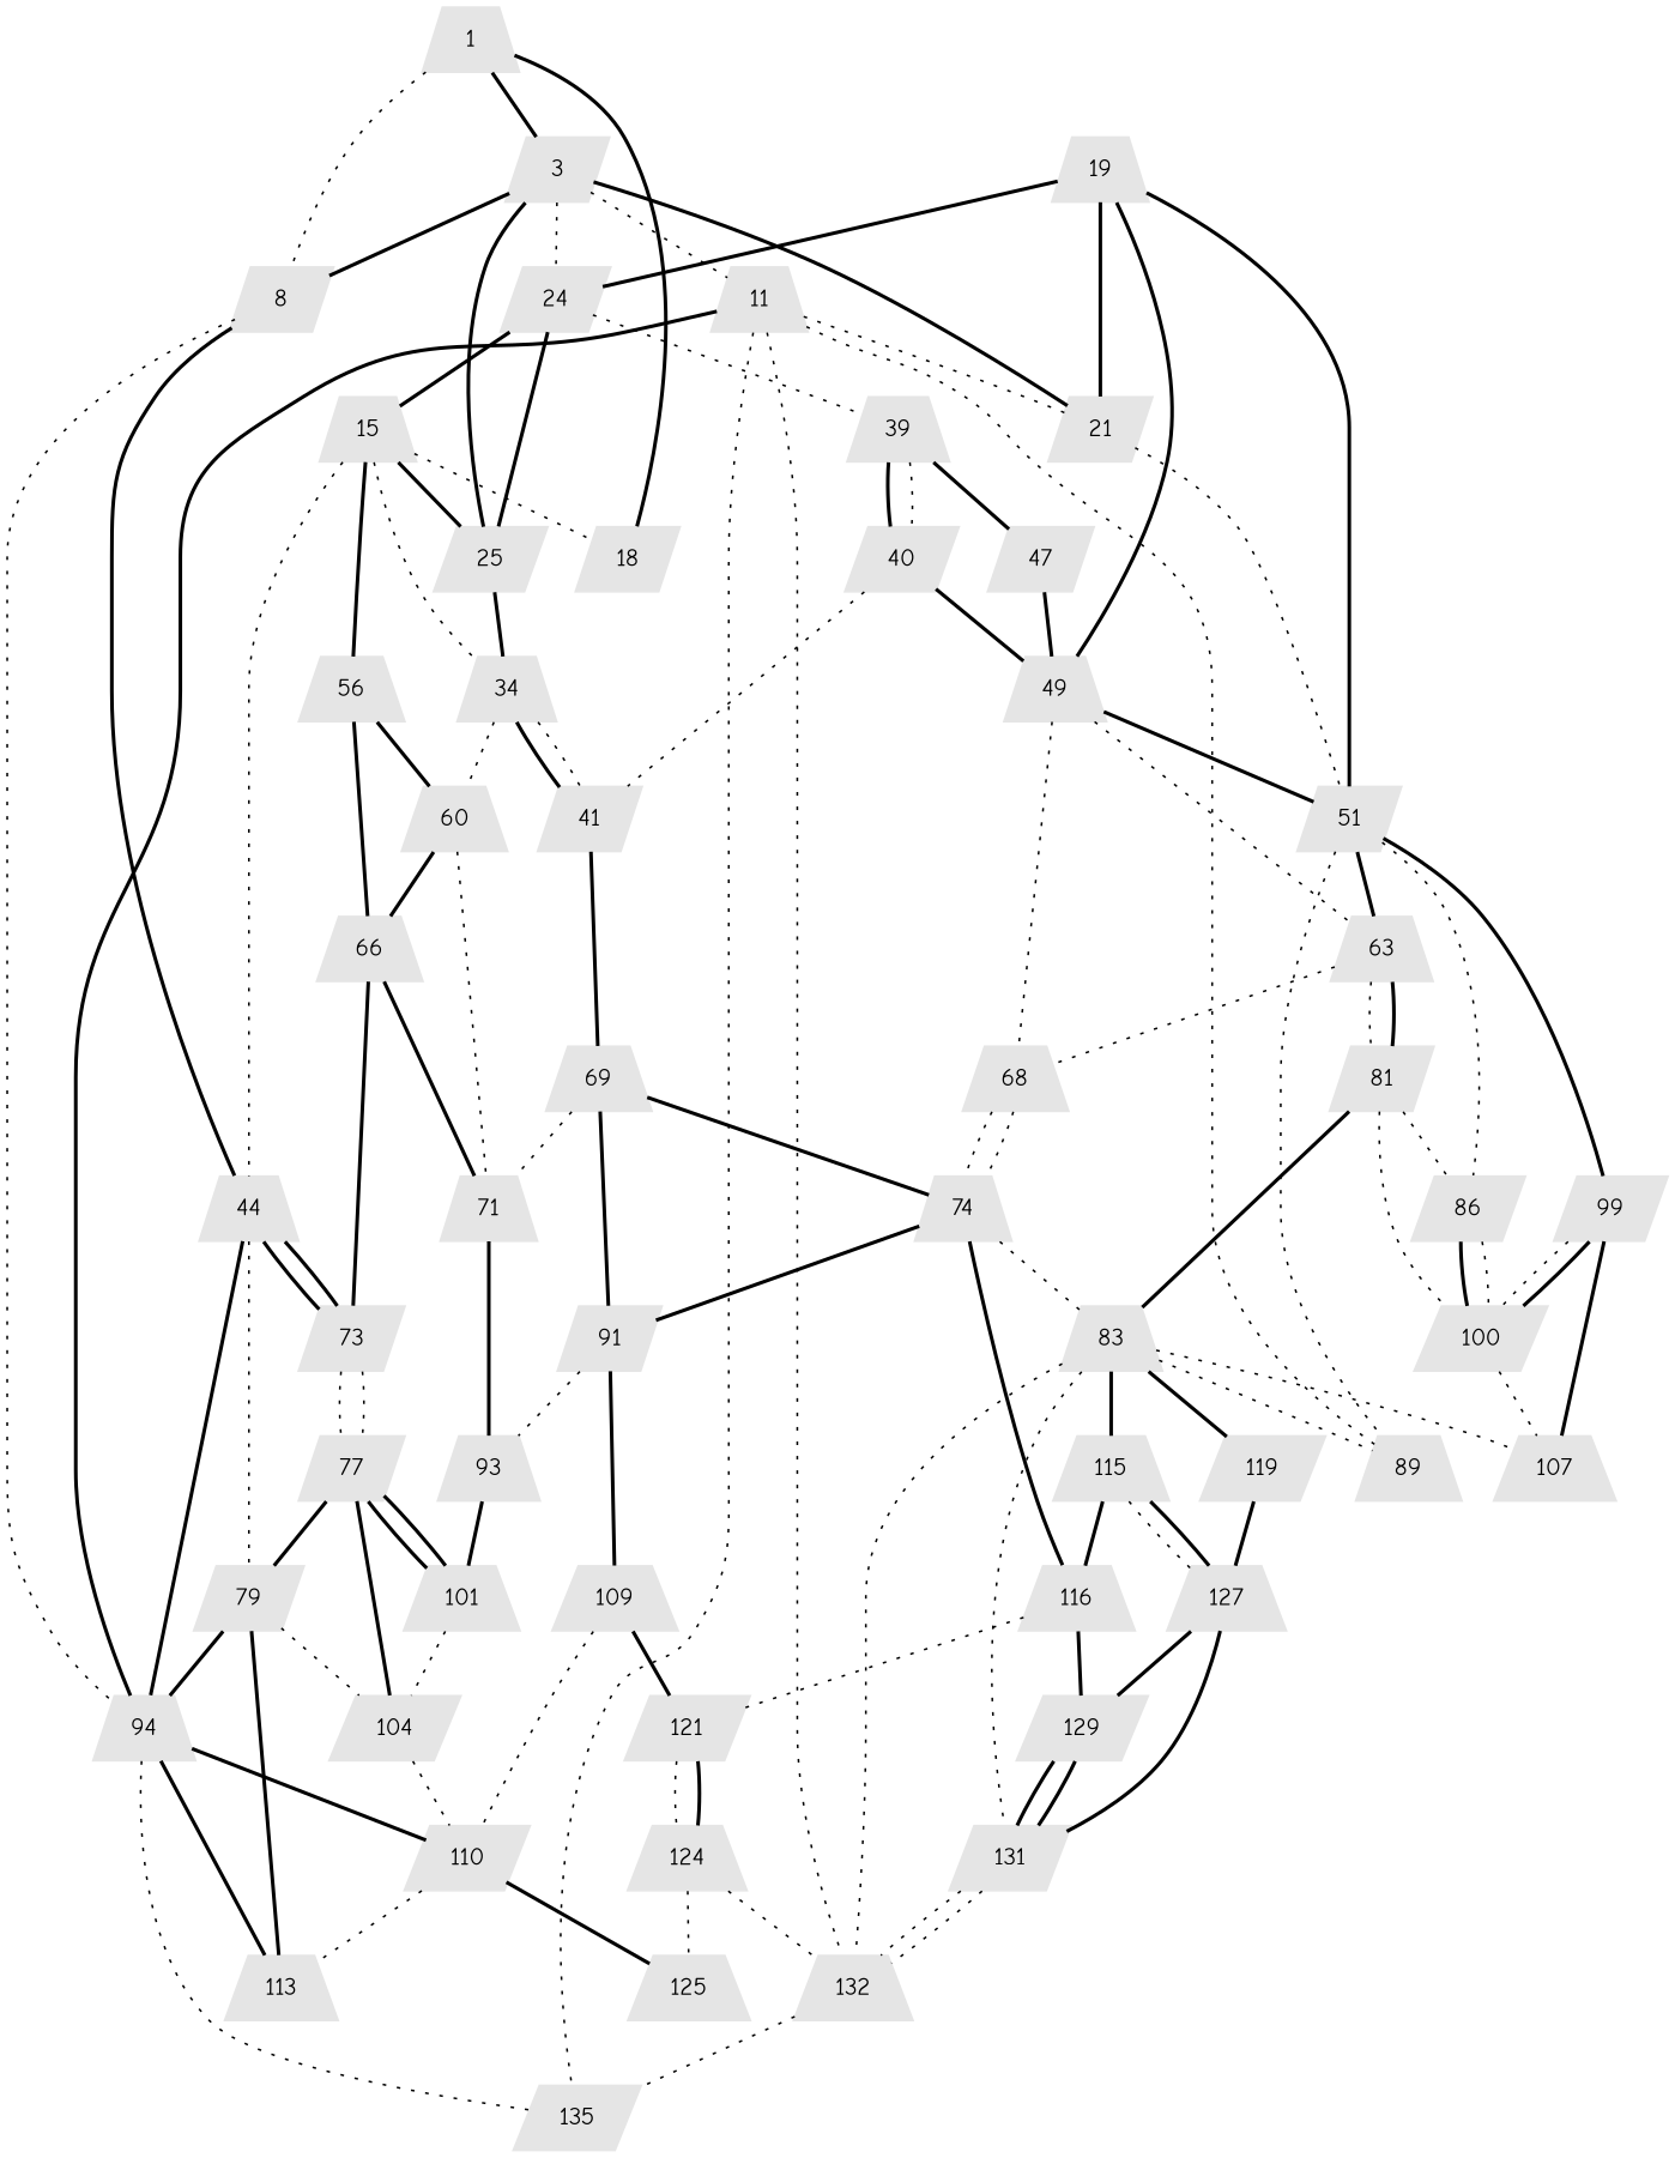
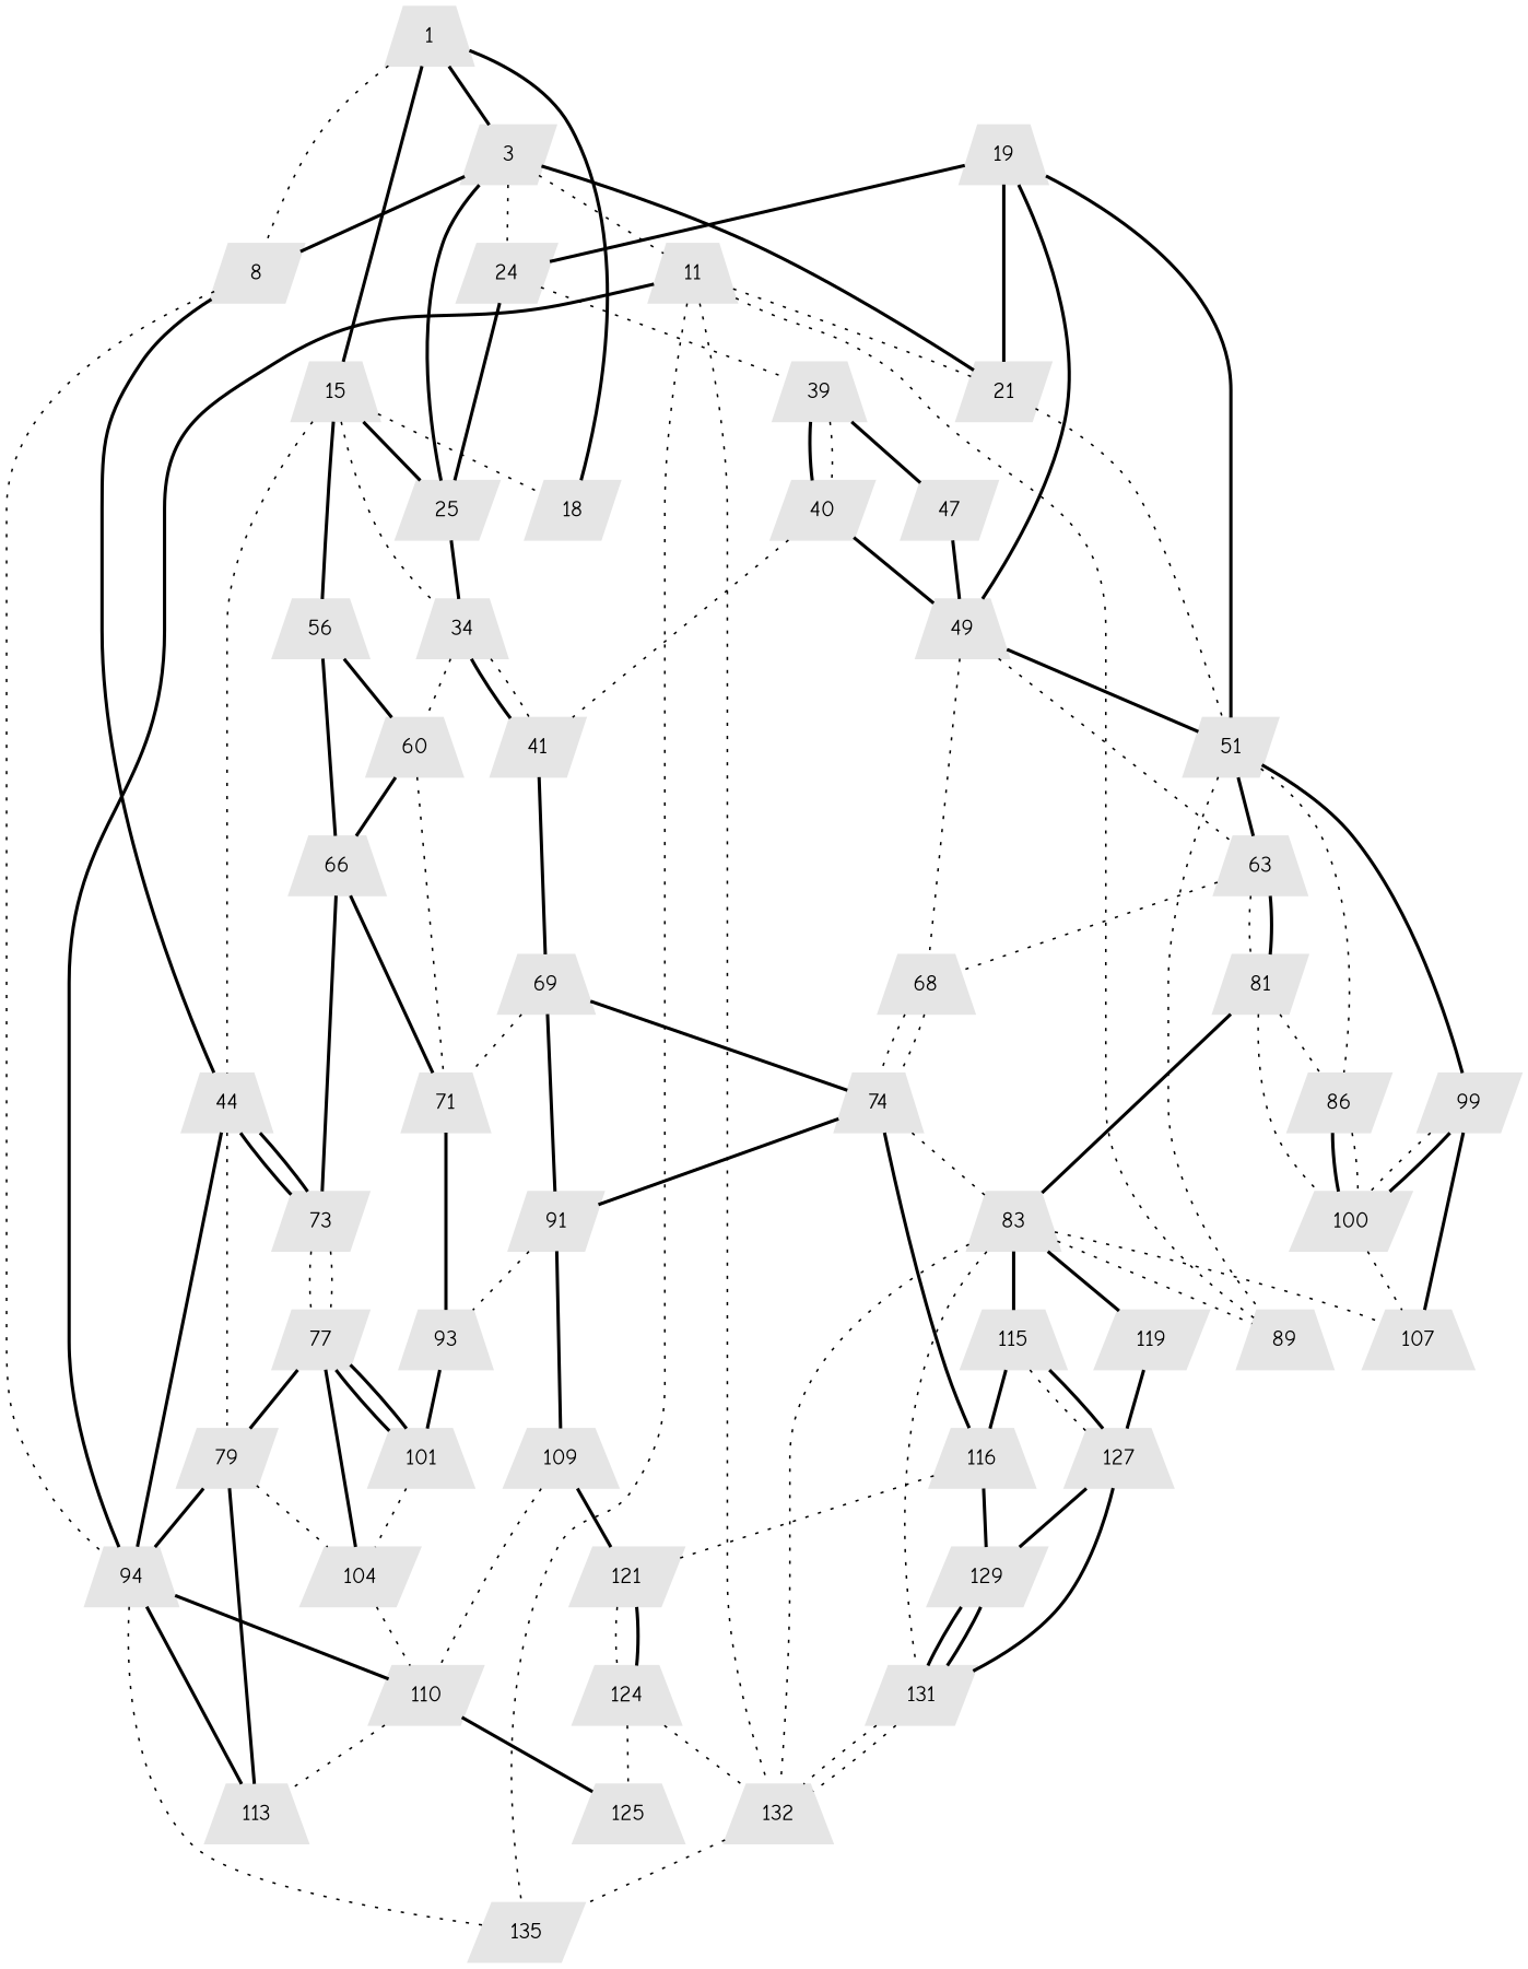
  graph {
    fontname="Comic Neue"
    node [color=gray90 fontname="Comic Neue" shape=trapezium style=filled]
    edge [fontname="Comic Neue" style=bold]
    1 [super="+6+2"]
    3 [shape=parallelogram super="+4+14"]
    8 [shape=parallelogram super="+38"]
    15 [super="+16+26"]
    18 [shape=parallelogram]
    11 [super="+88"]
    24 [shape=parallelogram super="+30"]
    25 [shape=parallelogram super="+32"]
    21 [shape=parallelogram super="+22"]
    44 [super="+45"]
    94 [super="+95"]
    34 [super="+35"]
    56 [super="+57+61"]
    89
    132 [super="+133+138"]
    135 [shape=parallelogram]
    19 [super="+23+20"]
    49 [super="+59+50"]
    51 [shape=parallelogram super="+87+52"]
    39
    73 [shape=parallelogram]
    79 [shape=parallelogram super="+102"]
    113
    110 [shape=parallelogram super="+111"]
    41 [shape=parallelogram super="+54"]
    60 [super="+65"]
    66 [super="+72"]
    47 [shape=parallelogram]
    63 [super="+64"]
    68
    86 [shape=parallelogram]
    99 [shape=parallelogram]
    40 [shape=parallelogram]
    69 [super="+70"]
    71 [super="+76"]
    74 [super="+75"]
    91 [shape=parallelogram super="+92"]
    77 [shape=parallelogram super="+78"]
    104 [shape=parallelogram super="+106"]
    81 [shape=parallelogram super="+82"]
    100 [shape=parallelogram super="+103"]
    107
    93
    83 [super="+84+108"]
    116 [super="+120"]
    109 [super="+122"]
    101
    115
    119 [shape=parallelogram]
    131 [shape=parallelogram super="+137"]
    121 [shape=parallelogram]
    129 [shape=parallelogram]
    127 [super="+128"]
    125
    124
    1 -- 3
    1 -- 8 [style=dotted weight=2]
-   24 -- 15
+   1 -- 15
    1 -- 18 [weight=2]
    3 -- 8
    3 -- 11 [style=dotted weight=3]
    3 -- 24 [style=dotted]
    3 -- 25
    3 -- 21
    8 -- 44
    8 -- 94 [style=dotted]
    15 -- 18 [style=dotted]
    15 -- 25 [weight=2]
    15 -- 44 [style=dotted]
    15 -- 34 [style=dotted]
    15 -- 56 [weight=2]
    11 -- 21 [style=dotted]
    11 -- 94
    11 -- 89 [style=dotted]
    11 -- 132 [style=dotted]
    11 -- 135 [style=dotted]
    24 -- 25
    24 -- 39 [style=dotted]
    25 -- 34
    21 -- 51 [style=dotted]
    44 -- 94
    44 -- 73
    44 -- 73
    44 -- 79 [style=dotted]
    94 -- 135 [style=dotted]
    94 -- 113
    94 -- 110
    34 -- 41 [weight=2]
    34 -- 41 [style=dotted]
    34 -- 60 [style=dotted]
    56 -- 60
    56 -- 66
    132 -- 135 [style=dotted]
    19 -- 24 [weight=2]
    19 -- 21 [weight=2]
    19 -- 49
    19 -- 51
    49 -- 51
    49 -- 63 [style=dotted]
    49 -- 68 [style=dotted]
    51 -- 89 [style=dotted]
    51 -- 63
    51 -- 86 [style=dotted]
    51 -- 99
    39 -- 47
    39 -- 40
    39 -- 40 [style=dotted]
    73 -- 77 [style=dotted]
    73 -- 77 [style=dotted]
    79 -- 94
    79 -- 113
    79 -- 104 [style=dotted]
    110 -- 113 [style=dotted]
    110 -- 125 [weight=2]
    41 -- 69
    60 -- 66
    60 -- 71 [style=dotted]
    66 -- 73
    66 -- 71
    47 -- 49
    63 -- 68 [style=dotted]
    63 -- 81 [style=dotted]
    63 -- 81
    68 -- 74 [style=dotted]
    68 -- 74 [style=dotted]
    86 -- 100
    86 -- 100 [style=dotted]
    99 -- 100 [style=dotted]
    99 -- 100
    99 -- 107
    40 -- 49
    40 -- 41 [style=dotted]
    69 -- 71 [style=dotted]
    69 -- 74
    69 -- 91
    71 -- 93
    74 -- 91
    74 -- 83 [style=dotted]
    74 -- 116
    91 -- 93 [style=dotted]
    91 -- 109
    77 -- 79
    77 -- 104
    77 -- 101
    77 -- 101
    104 -- 110 [style=dotted]
    81 -- 86 [style=dotted]
    81 -- 100 [style=dotted]
    81 -- 83
    100 -- 107 [style=dotted]
    93 -- 101
    83 -- 89 [style=dotted]
    83 -- 132 [style=dotted]
    83 -- 107 [style=dotted]
    83 -- 115
    83 -- 119 [weight=2]
    83 -- 131 [style=dotted]
    116 -- 121 [style=dotted]
    116 -- 129
    109 -- 110 [style=dotted weight=2]
    109 -- 121
    101 -- 104 [style=dotted]
    115 -- 116
    115 -- 127 [style=dotted]
    115 -- 127
    119 -- 127
    131 -- 132 [style=dotted]
    131 -- 132 [style=dotted]
    121 -- 124 [style=dotted]
    121 -- 124
    129 -- 131
    129 -- 131
    127 -- 131
    127 -- 129
    124 -- 132 [style=dotted]
    124 -- 125 [style=dotted]
  }
